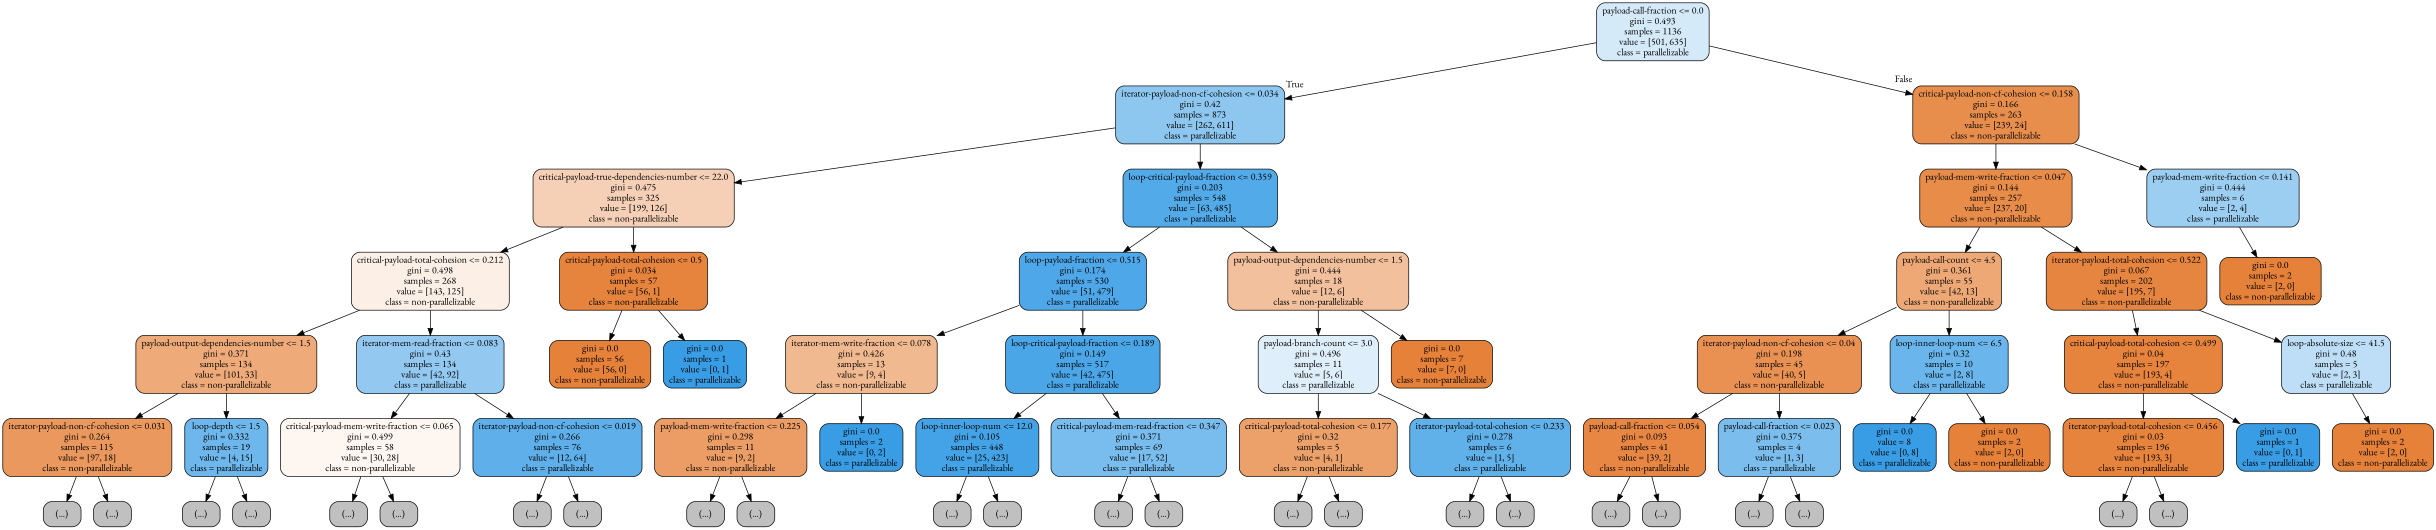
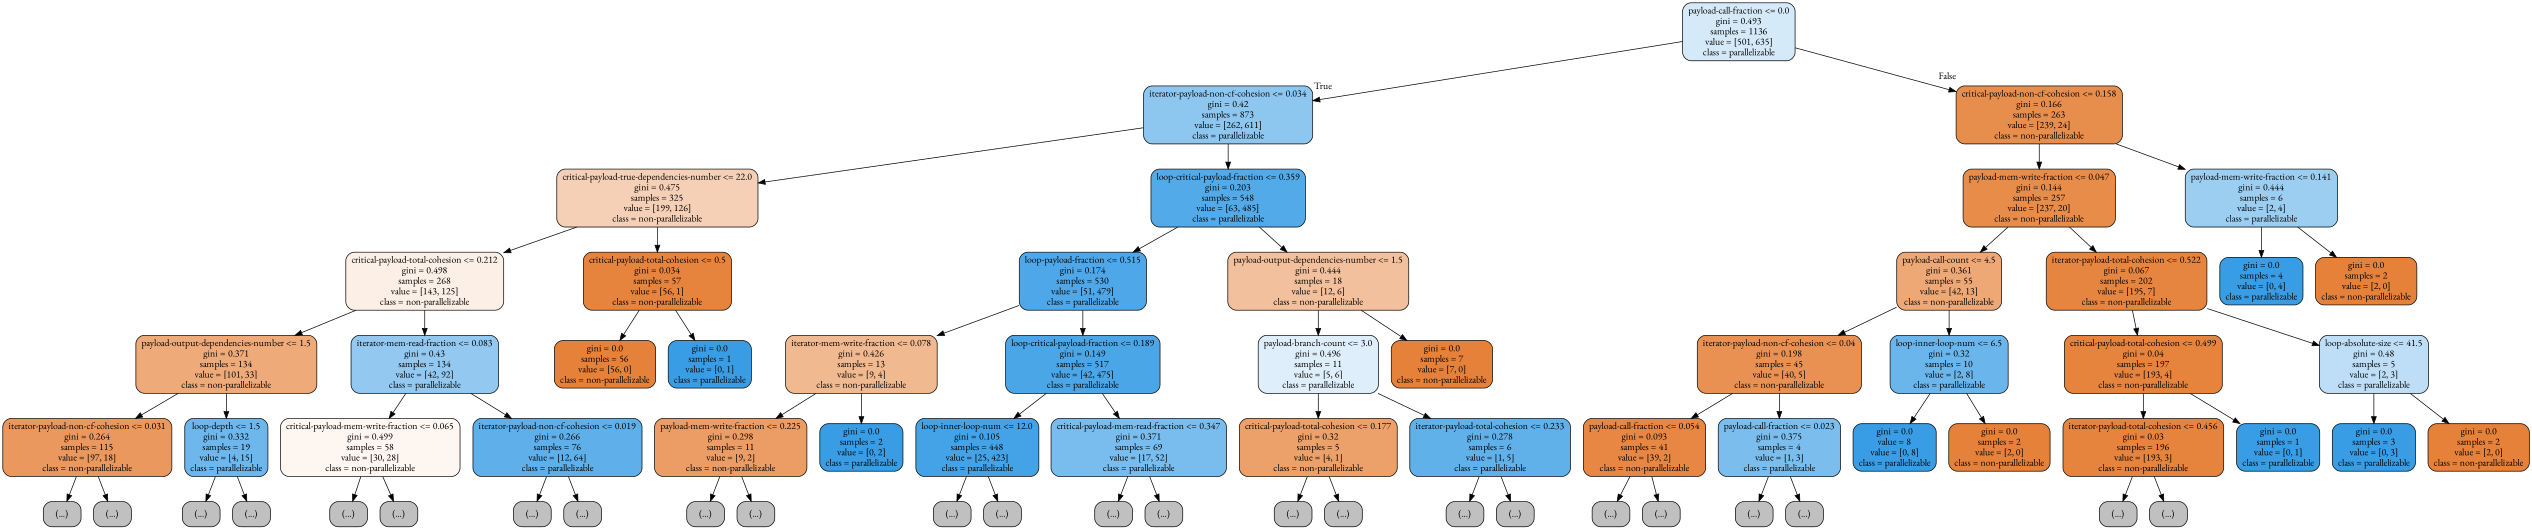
  digraph {
    fontname="EB Garamond"
    node [color=black fillcolor="#C0C0C0" fontname="EB Garamond" shape=box style="filled, rounded"]
    edge [fontname="EB Garamond"]
    n1 [fillcolor="#399de536" label="payload-call-fraction <= 0.0\ngini = 0.493\nsamples = 1136\nvalue = [501, 635]\nclass = parallelizable"]
    n2 [fillcolor="#399de592" label="iterator-payload-non-cf-cohesion <= 0.034\ngini = 0.42\nsamples = 873\nvalue = [262, 611]\nclass = parallelizable"]
    n3 [fillcolor="#e58139e5" label="critical-payload-non-cf-cohesion <= 0.158\ngini = 0.166\nsamples = 263\nvalue = [239, 24]\nclass = non-parallelizable"]
    n4 [fillcolor="#e581395e" label="critical-payload-true-dependencies-number <= 22.0\ngini = 0.475\nsamples = 325\nvalue = [199, 126]\nclass = non-parallelizable"]
    n5 [fillcolor="#399de5de" label="loop-critical-payload-fraction <= 0.359\ngini = 0.203\nsamples = 548\nvalue = [63, 485]\nclass = parallelizable"]
    n6 [fillcolor="#e58139e9" label="payload-mem-write-fraction <= 0.047\ngini = 0.144\nsamples = 257\nvalue = [237, 20]\nclass = non-parallelizable"]
    n7 [fillcolor="#399de57f" label="payload-mem-write-fraction <= 0.141\ngini = 0.444\nsamples = 6\nvalue = [2, 4]\nclass = parallelizable"]
    n8 [fillcolor="#e5813920" label="critical-payload-total-cohesion <= 0.212\ngini = 0.498\nsamples = 268\nvalue = [143, 125]\nclass = non-parallelizable"]
    n9 [fillcolor="#e58139fa" label="critical-payload-total-cohesion <= 0.5\ngini = 0.034\nsamples = 57\nvalue = [56, 1]\nclass = non-parallelizable"]
    n10 [fillcolor="#399de5e4" label="loop-payload-fraction <= 0.515\ngini = 0.174\nsamples = 530\nvalue = [51, 479]\nclass = parallelizable"]
    n11 [fillcolor="#e581397f" label="payload-output-dependencies-number <= 1.5\ngini = 0.444\nsamples = 18\nvalue = [12, 6]\nclass = non-parallelizable"]
    n12 [fillcolor="#e58139ac" label="payload-output-dependencies-number <= 1.5\ngini = 0.371\nsamples = 134\nvalue = [101, 33]\nclass = non-parallelizable"]
    n13 [fillcolor="#399de58b" label="iterator-mem-read-fraction <= 0.083\ngini = 0.43\nsamples = 134\nvalue = [42, 92]\nclass = parallelizable"]
    n14 [fillcolor="#e58139ff" label="gini = 0.0\nsamples = 56\nvalue = [56, 0]\nclass = non-parallelizable"]
    n15 [fillcolor="#399de5ff" label="gini = 0.0\nsamples = 1\nvalue = [0, 1]\nclass = parallelizable"]
    n16 [fillcolor="#e58139d0" label="iterator-payload-non-cf-cohesion <= 0.031\ngini = 0.264\nsamples = 115\nvalue = [97, 18]\nclass = non-parallelizable"]
    n17 [fillcolor="#399de5bb" label="loop-depth <= 1.5\ngini = 0.332\nsamples = 19\nvalue = [4, 15]\nclass = parallelizable"]
    n18 [fillcolor="#e5813911" label="critical-payload-mem-write-fraction <= 0.065\ngini = 0.499\nsamples = 58\nvalue = [30, 28]\nclass = non-parallelizable"]
    n19 [fillcolor="#399de5cf" label="iterator-payload-non-cf-cohesion <= 0.019\ngini = 0.266\nsamples = 76\nvalue = [12, 64]\nclass = parallelizable"]
    n20 [label="(...)"]
    n21 [label="(...)"]
    n22 [label="(...)"]
    n23 [label="(...)"]
    n24 [label="(...)"]
    n25 [label="(...)"]
    n26 [label="(...)"]
    n27 [label="(...)"]
    n28 [fillcolor="#e581398e" label="iterator-mem-write-fraction <= 0.078\ngini = 0.426\nsamples = 13\nvalue = [9, 4]\nclass = non-parallelizable"]
    n29 [fillcolor="#399de5e8" label="loop-critical-payload-fraction <= 0.189\ngini = 0.149\nsamples = 517\nvalue = [42, 475]\nclass = parallelizable"]
    n30 [fillcolor="#399de52a" label="payload-branch-count <= 3.0\ngini = 0.496\nsamples = 11\nvalue = [5, 6]\nclass = parallelizable"]
    n31 [fillcolor="#e58139ff" label="gini = 0.0\nsamples = 7\nvalue = [7, 0]\nclass = non-parallelizable"]
    n32 [fillcolor="#e58139c6" label="payload-mem-write-fraction <= 0.225\ngini = 0.298\nsamples = 11\nvalue = [9, 2]\nclass = non-parallelizable"]
    n33 [fillcolor="#399de5ff" label="gini = 0.0\nsamples = 2\nvalue = [0, 2]\nclass = parallelizable"]
    n34 [fillcolor="#399de5f0" label="loop-inner-loop-num <= 12.0\ngini = 0.105\nsamples = 448\nvalue = [25, 423]\nclass = parallelizable"]
    n35 [fillcolor="#399de5ac" label="critical-payload-mem-read-fraction <= 0.347\ngini = 0.371\nsamples = 69\nvalue = [17, 52]\nclass = parallelizable"]
    n36 [label="(...)"]
    n37 [label="(...)"]
    n38 [label="(...)"]
    n39 [label="(...)"]
    n40 [label="(...)"]
    n41 [label="(...)"]
    n42 [fillcolor="#e58139bf" label="critical-payload-total-cohesion <= 0.177\ngini = 0.32\nsamples = 5\nvalue = [4, 1]\nclass = non-parallelizable"]
    n43 [fillcolor="#399de5cc" label="iterator-payload-total-cohesion <= 0.233\ngini = 0.278\nsamples = 6\nvalue = [1, 5]\nclass = parallelizable"]
    n44 [label="(...)"]
    n45 [label="(...)"]
    n46 [label="(...)"]
    n47 [label="(...)"]
    n48 [fillcolor="#e58139b0" label="payload-call-count <= 4.5\ngini = 0.361\nsamples = 55\nvalue = [42, 13]\nclass = non-parallelizable"]
    n49 [fillcolor="#e58139f6" label="iterator-payload-total-cohesion <= 0.522\ngini = 0.067\nsamples = 202\nvalue = [195, 7]\nclass = non-parallelizable"]
+   n50 [fillcolor="#399de5ff" label="gini = 0.0\nsamples = 4\nvalue = [0, 4]\nclass = parallelizable"]
    n51 [fillcolor="#e58139ff" label="gini = 0.0\nsamples = 2\nvalue = [2, 0]\nclass = non-parallelizable"]
    n52 [fillcolor="#e58139df" label="iterator-payload-non-cf-cohesion <= 0.04\ngini = 0.198\nsamples = 45\nvalue = [40, 5]\nclass = non-parallelizable"]
    n53 [fillcolor="#399de5bf" label="loop-inner-loop-num <= 6.5\ngini = 0.32\nsamples = 10\nvalue = [2, 8]\nclass = parallelizable"]
    n54 [fillcolor="#e58139fa" label="critical-payload-total-cohesion <= 0.499\ngini = 0.04\nsamples = 197\nvalue = [193, 4]\nclass = non-parallelizable"]
    n55 [fillcolor="#399de555" label="loop-absolute-size <= 41.5\ngini = 0.48\nsamples = 5\nvalue = [2, 3]\nclass = parallelizable"]
    n56 [fillcolor="#e58139f2" label="payload-call-fraction <= 0.054\ngini = 0.093\nsamples = 41\nvalue = [39, 2]\nclass = non-parallelizable"]
    n57 [fillcolor="#399de5aa" label="payload-call-fraction <= 0.023\ngini = 0.375\nsamples = 4\nvalue = [1, 3]\nclass = parallelizable"]
    n58 [fillcolor="#399de5ff" label="gini = 0.0\nvalue = 8\nvalue = [0, 8]\nclass = parallelizable"]
    n59 [fillcolor="#e58139ff" label="gini = 0.0\nsamples = 2\nvalue = [2, 0]\nclass = non-parallelizable"]
    n60 [label="(...)"]
    n61 [label="(...)"]
    n62 [label="(...)"]
    n63 [label="(...)"]
    n64 [fillcolor="#e58139fb" label="iterator-payload-total-cohesion <= 0.456\ngini = 0.03\nsamples = 196\nvalue = [193, 3]\nclass = non-parallelizable"]
    n65 [fillcolor="#399de5ff" label="gini = 0.0\nsamples = 1\nvalue = [0, 1]\nclass = parallelizable"]
+   n66 [fillcolor="#399de5ff" label="gini = 0.0\nsamples = 3\nvalue = [0, 3]\nclass = parallelizable"]
    n67 [fillcolor="#e58139ff" label="gini = 0.0\nsamples = 2\nvalue = [2, 0]\nclass = non-parallelizable"]
    n68 [label="(...)"]
    n69 [label="(...)"]
    n1 -> n2 [headlabel=True labelangle=45 labeldistance=2.5]
    n1 -> n3 [headlabel=False labelangle=-45 labeldistance=2.5]
    n2 -> n4
    n2 -> n5
    n3 -> n6
    n3 -> n7
    n4 -> n8
    n4 -> n9
    n5 -> n10
    n5 -> n11
    n6 -> n48
    n6 -> n49
+   n7 -> n50
    n7 -> n51
    n8 -> n12
    n8 -> n13
    n9 -> n14
    n9 -> n15
    n10 -> n28
    n10 -> n29
    n11 -> n30
    n11 -> n31
    n12 -> n16
    n12 -> n17
    n13 -> n18
    n13 -> n19
    n16 -> n20
    n16 -> n21
    n17 -> n22
    n17 -> n23
    n18 -> n24
    n18 -> n25
    n19 -> n26
    n19 -> n27
    n28 -> n32
    n28 -> n33
    n29 -> n34
    n29 -> n35
    n30 -> n42
    n30 -> n43
    n32 -> n36
    n32 -> n37
    n34 -> n38
    n34 -> n39
    n35 -> n40
    n35 -> n41
    n42 -> n44
    n42 -> n45
    n43 -> n46
    n43 -> n47
    n48 -> n52
    n48 -> n53
    n49 -> n54
    n49 -> n55
    n52 -> n56
    n52 -> n57
    n53 -> n58
    n53 -> n59
    n54 -> n64
    n54 -> n65
+   n55 -> n66
    n55 -> n67
    n56 -> n60
    n56 -> n61
    n57 -> n62
    n57 -> n63
    n64 -> n68
    n64 -> n69
  }
